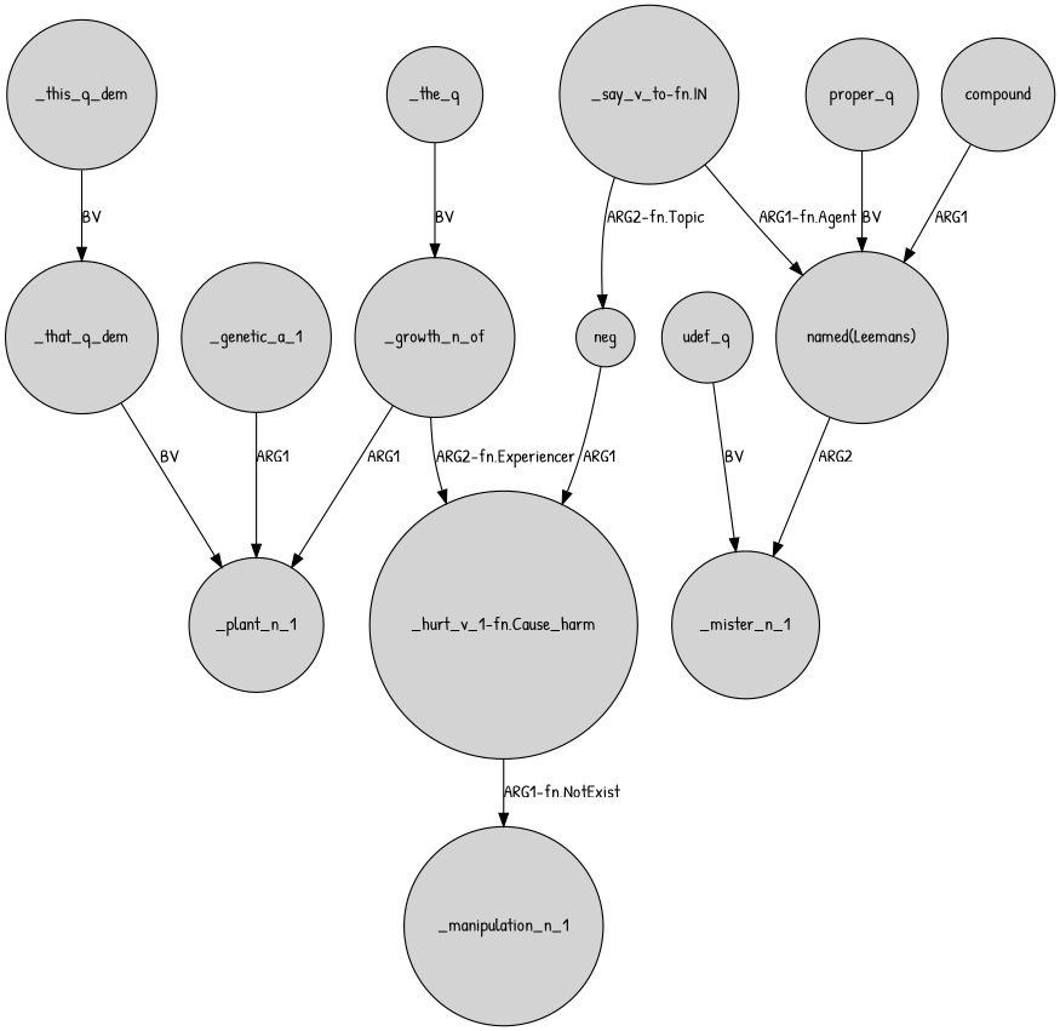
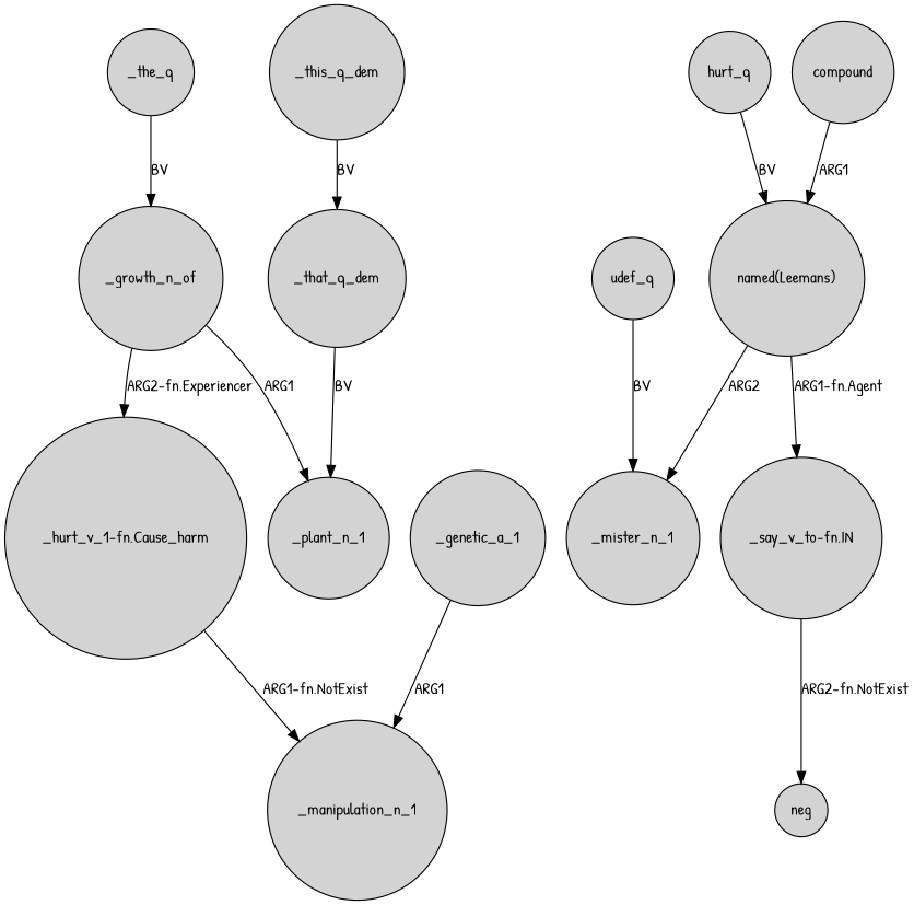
  digraph {
    fontname="Patrick Hand"
    node [fontname="Patrick Hand" shape=circle style=filled]
    edge [fontname="Patrick Hand"]
    _the_q
    _growth_n_of
    _plant_n_1
    "_hurt_v_1-fn.Cause_harm"
    udef_q
    _mister_n_1
-   proper_q
+   proper_q [label=hurt_q]
    "named(Leemans)"
    "_say_v_to-fn.IN"
    neg
    _manipulation_n_1
    _genetic_a_1
    compound
    _this_q_dem
    _that_q_dem
    _the_q -> _growth_n_of [label=BV]
    _growth_n_of -> _plant_n_1 [label=ARG1]
    _growth_n_of -> "_hurt_v_1-fn.Cause_harm" [label="ARG2-fn.Experiencer"]
    "_hurt_v_1-fn.Cause_harm" -> _manipulation_n_1 [label="ARG1-fn.NotExist"]
    udef_q -> _mister_n_1 [label=BV]
    proper_q -> "named(Leemans)" [label=BV]
    "named(Leemans)" -> _mister_n_1 [label=ARG2]
-   "_say_v_to-fn.IN" -> "named(Leemans)" [label="ARG1-fn.Agent"]
-   "_say_v_to-fn.IN" -> neg [label="ARG2-fn.Topic"]
-   neg -> "_hurt_v_1-fn.Cause_harm" [label=ARG1]
-   _genetic_a_1 -> _plant_n_1 [label=ARG1]
+   "named(Leemans)" -> "_say_v_to-fn.IN" [label="ARG1-fn.Agent"]
+   "_say_v_to-fn.IN" -> neg [label="ARG2-fn.NotExist"]
+   _genetic_a_1 -> _manipulation_n_1 [label=ARG1]
    compound -> "named(Leemans)" [label=ARG1]
    _this_q_dem -> _that_q_dem [label=BV]
    _that_q_dem -> _plant_n_1 [label=BV]
  }
